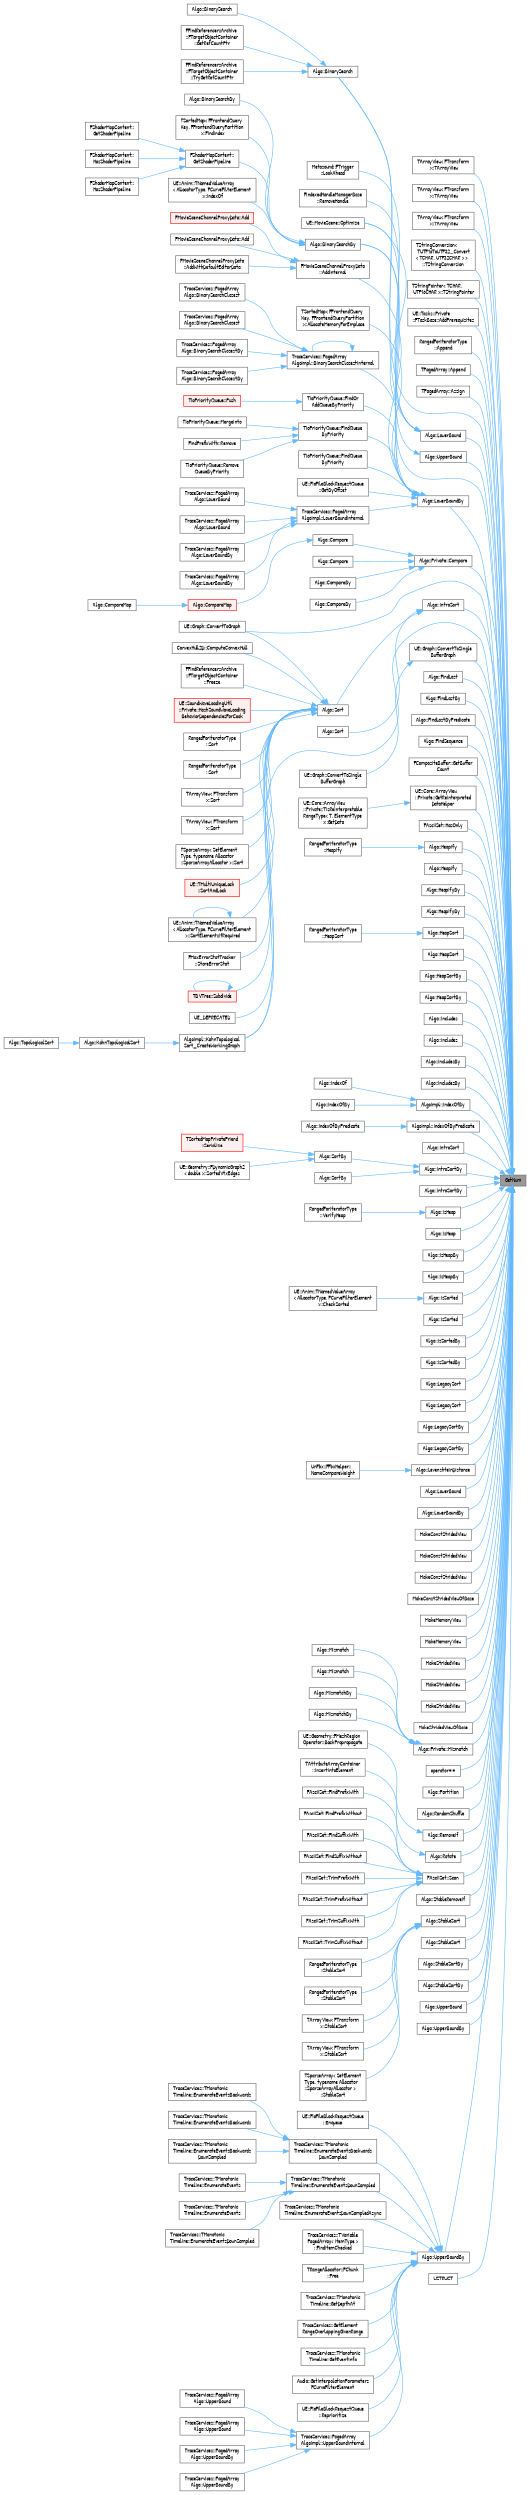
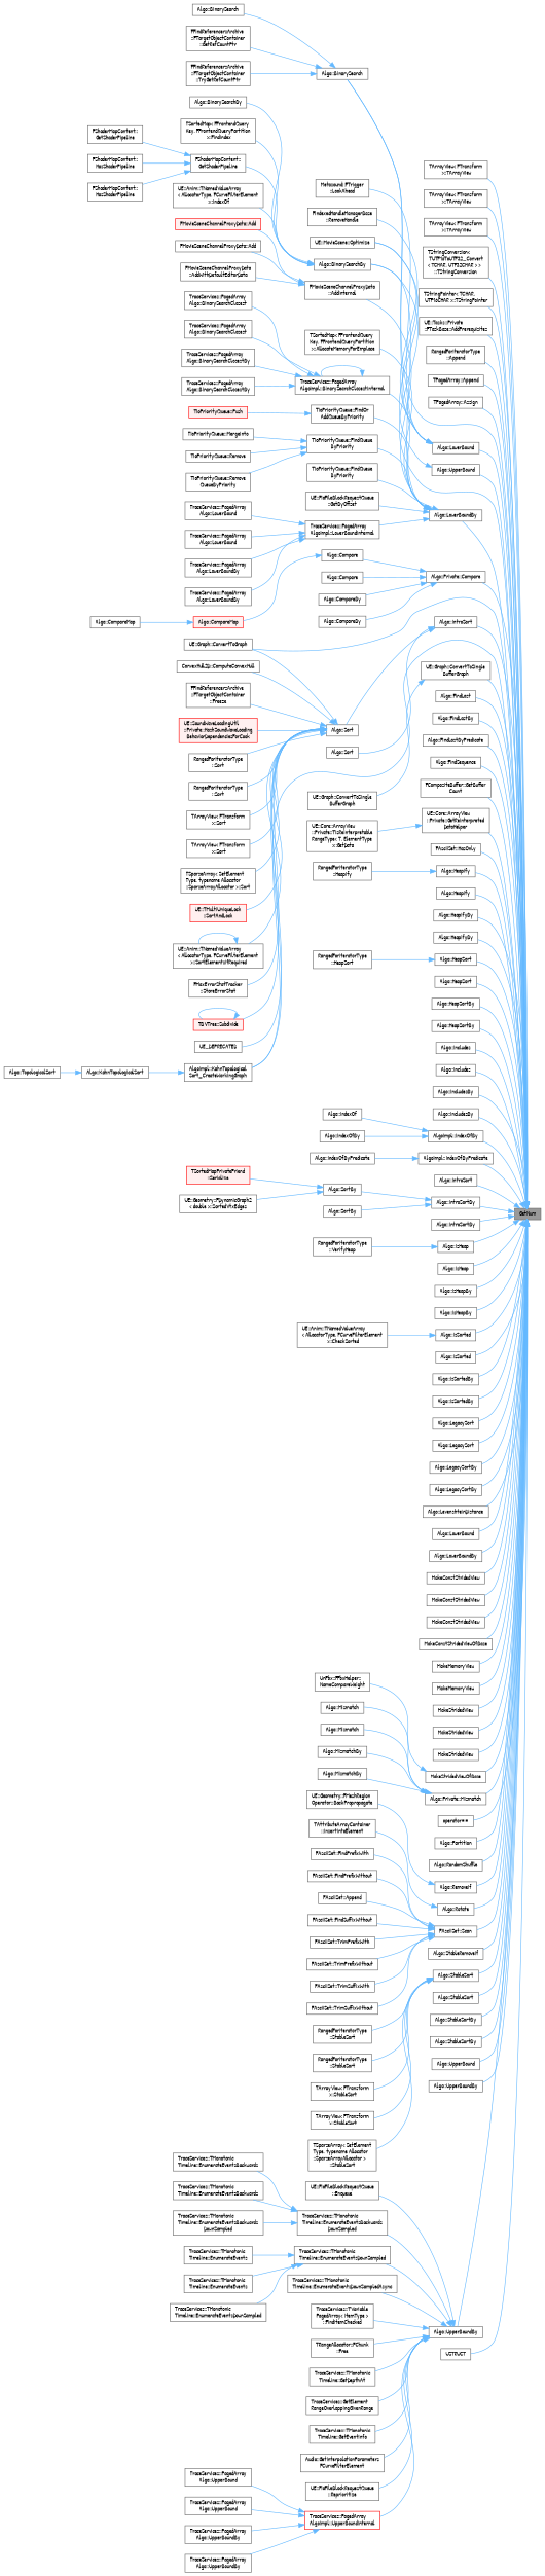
  digraph {
    fontname="Patrick Hand"
    rankdir=RL
    node [color=grey40 fillcolor=white fontname="Patrick Hand" fontsize=10 shape=box style=filled]
    edge [color=steelblue1 dir=back fontname="Patrick Hand" fontsize=10 labelfontname=Helvetica labelfontsize=10 style=solid]
    n1 [color=gray40 fillcolor=grey60 fontcolor=black height=0.2 label=GetNum width=0.4]
    n2 [height=0.2 label="TArrayView\< FTransform\l \>::TArrayView" width=0.4]
    n3 [height=0.2 label="TArrayView\< FTransform\l \>::TArrayView" width=0.4]
    n4 [height=0.2 label="TArrayView\< FTransform\l \>::TArrayView" width=0.4]
    n5 [height=0.2 label="TStringConversion\<\l TUTF16ToUTF32_Convert\l\< TCHAR, UTF32CHAR \> \>\l::TStringConversion" width=0.4]
    n6 [height=0.2 label="TStringPointer\< TCHAR,\l UTF16CHAR \>::TStringPointer" width=0.4]
    n7 [height=0.2 label="UE::Tasks::Private\l::FTaskBase::AddPrerequisites" width=0.4]
    n8 [height=0.2 label="RangedForIteratorType\l::Append" width=0.4]
    n9 [height=0.2 label="TPagedArray::Append" width=0.4]
    n10 [height=0.2 label="TPagedArray::Assign" width=0.4]
    n11 [height=0.2 label="Algo::BinarySearch" width=0.4]
    n12 [height=0.2 label="Algo::BinarySearchBy" width=0.4]
    n13 [height=0.2 label="Algo::Private::Compare" width=0.4]
    n14 [height=0.2 label="UE::Graph::ConvertToGraph" width=0.4]
    n15 [height=0.2 label="UE::Graph::ConvertToSingle\lBufferGraph" width=0.4]
    n16 [height=0.2 label="Algo::FindLast" width=0.4]
    n17 [height=0.2 label="Algo::FindLastBy" width=0.4]
    n18 [height=0.2 label="Algo::FindLastByPredicate" width=0.4]
    n19 [height=0.2 label="Algo::FindSequence" width=0.4]
    n20 [height=0.2 label="FCompositeBuffer::GetBuffer\lCount" width=0.4]
    n21 [height=0.2 label="UE::Core::ArrayView\l::Private::GetReinterpreted\lDataHelper" width=0.4]
    n22 [height=0.2 label="FAsciiSet::HasOnly" width=0.4]
    n23 [height=0.2 label="Algo::Heapify" width=0.4]
    n24 [height=0.2 label="Algo::Heapify" width=0.4]
    n25 [height=0.2 label="Algo::HeapifyBy" width=0.4]
    n26 [height=0.2 label="Algo::HeapifyBy" width=0.4]
    n27 [height=0.2 label="Algo::HeapSort" width=0.4]
    n28 [height=0.2 label="Algo::HeapSort" width=0.4]
    n29 [height=0.2 label="Algo::HeapSortBy" width=0.4]
    n30 [height=0.2 label="Algo::HeapSortBy" width=0.4]
    n31 [height=0.2 label="Algo::Includes" width=0.4]
    n32 [height=0.2 label="Algo::Includes" width=0.4]
    n33 [height=0.2 label="Algo::IncludesBy" width=0.4]
    n34 [height=0.2 label="Algo::IncludesBy" width=0.4]
    n35 [height=0.2 label="AlgoImpl::IndexOfBy" width=0.4]
    n36 [height=0.2 label="AlgoImpl::IndexOfByPredicate" width=0.4]
    n37 [height=0.2 label="Algo::IntroSort" width=0.4]
    n38 [height=0.2 label="AlgoImpl::KahnTopological\lSort_CreateWorkingGraph" width=0.4]
    n39 [height=0.2 label="Algo::IntroSort" width=0.4]
    n40 [height=0.2 label="Algo::IntroSortBy" width=0.4]
    n41 [height=0.2 label="Algo::IntroSortBy" width=0.4]
    n42 [height=0.2 label="Algo::IsHeap" width=0.4]
    n43 [height=0.2 label="Algo::IsHeap" width=0.4]
    n44 [height=0.2 label="Algo::IsHeapBy" width=0.4]
    n45 [height=0.2 label="Algo::IsHeapBy" width=0.4]
    n46 [height=0.2 label="Algo::IsSorted" width=0.4]
    n47 [height=0.2 label="Algo::IsSorted" width=0.4]
    n48 [height=0.2 label="Algo::IsSortedBy" width=0.4]
    n49 [height=0.2 label="Algo::IsSortedBy" width=0.4]
    n50 [height=0.2 label="Algo::LegacySort" width=0.4]
    n51 [height=0.2 label="Algo::LegacySort" width=0.4]
    n52 [height=0.2 label="Algo::LegacySortBy" width=0.4]
    n53 [height=0.2 label="Algo::LegacySortBy" width=0.4]
    n54 [height=0.2 label="Algo::LevenshteinDistance" width=0.4]
    n55 [height=0.2 label="Algo::LowerBound" width=0.4]
    n56 [height=0.2 label="Algo::LowerBound" width=0.4]
    n57 [height=0.2 label="Algo::LowerBoundBy" width=0.4]
    n58 [height=0.2 label="Algo::LowerBoundBy" width=0.4]
    n59 [height=0.2 label=MakeConstStridedView width=0.4]
    n60 [height=0.2 label=MakeConstStridedView width=0.4]
    n61 [height=0.2 label=MakeConstStridedView width=0.4]
    n62 [height=0.2 label=MakeConstStridedViewOfBase width=0.4]
    n63 [height=0.2 label=MakeMemoryView width=0.4]
    n64 [height=0.2 label=MakeMemoryView width=0.4]
    n65 [height=0.2 label=MakeStridedView width=0.4]
    n66 [height=0.2 label=MakeStridedView width=0.4]
    n67 [height=0.2 label=MakeStridedView width=0.4]
    n68 [height=0.2 label=MakeStridedViewOfBase width=0.4]
    n69 [height=0.2 label="Algo::Private::Mismatch" width=0.4]
    n70 [height=0.2 label="operator==" width=0.4]
    n71 [height=0.2 label="Algo::Partition" width=0.4]
    n72 [height=0.2 label="Algo::RandomShuffle" width=0.4]
    n73 [height=0.2 label="Algo::RemoveIf" width=0.4]
    n74 [height=0.2 label="Algo::Rotate" width=0.4]
    n75 [height=0.2 label="FAsciiSet::Scan" width=0.4]
    n76 [height=0.2 label="Algo::StableRemoveIf" width=0.4]
    n77 [height=0.2 label="Algo::StableSort" width=0.4]
    n78 [height=0.2 label="Algo::StableSort" width=0.4]
    n79 [height=0.2 label="Algo::StableSortBy" width=0.4]
    n80 [height=0.2 label="Algo::StableSortBy" width=0.4]
    n81 [height=0.2 label="Algo::UpperBound" width=0.4]
    n82 [height=0.2 label="Algo::UpperBound" width=0.4]
    n83 [height=0.2 label="Algo::UpperBoundBy" width=0.4]
    n84 [height=0.2 label="Algo::UpperBoundBy" width=0.4]
    n85 [height=0.2 label=USTRUCT width=0.4]
    n86 [height=0.2 label="Algo::BinarySearch" width=0.4]
    n87 [height=0.2 label="FFindReferencersArchive\l::FTargetObjectContainer\l::GetRefCountPtr" width=0.4]
    n88 [height=0.2 label="FFindReferencersArchive\l::FTargetObjectContainer\l::TryGetRefCountPtr" width=0.4]
    n89 [height=0.2 label="Algo::BinarySearchBy" width=0.4]
    n90 [height=0.2 label="TSortedMap\< FFrontendQuery\lKey, FFrontendQueryPartition\l \>::FindIndex" width=0.4]
    n91 [height=0.2 label="FShaderMapContent::\lGetShaderPipeline" width=0.4]
    n92 [height=0.2 label="UE::Anim::TNamedValueArray\l\< AllocatorType, FCurveFilterElement\l \>::IndexOf" width=0.4]
    n93 [height=0.2 label="Algo::Compare" width=0.4]
    n94 [height=0.2 label="Algo::Compare" width=0.4]
    n95 [height=0.2 label="Algo::CompareBy" width=0.4]
    n96 [height=0.2 label="Algo::CompareBy" width=0.4]
    n97 [height=0.2 label="UE::Graph::ConvertToSingle\lBufferGraph" width=0.4]
    n98 [height=0.2 label="UE::Core::ArrayView\l::Private::TIsReinterpretable\lRangeType\< T, ElementType\l \>::GetData" width=0.4]
    n99 [height=0.2 label="RangedForIteratorType\l::Heapify" width=0.4]
    n100 [height=0.2 label="RangedForIteratorType\l::HeapSort" width=0.4]
    n101 [height=0.2 label="Algo::IndexOf" width=0.4]
    n102 [height=0.2 label="Algo::IndexOfBy" width=0.4]
    n103 [height=0.2 label="Algo::IndexOfByPredicate" width=0.4]
    n104 [height=0.2 label="Algo::Sort" width=0.4]
    n105 [height=0.2 label="Algo::Sort" width=0.4]
    n106 [height=0.2 label="Algo::KahnTopologicalSort" width=0.4]
    n107 [height=0.2 label="Algo::SortBy" width=0.4]
    n108 [height=0.2 label="Algo::SortBy" width=0.4]
    n109 [height=0.2 label="RangedForIteratorType\l::VerifyHeap" width=0.4]
    n110 [height=0.2 label="UE::Anim::TNamedValueArray\l\< AllocatorType, FCurveFilterElement\l \>::CheckSorted" width=0.4]
    n111 [height=0.2 label="UnFbx::FFbxHelper::\lNameCompareWeight" width=0.4]
    n112 [height=0.2 label="Metasound::FTrigger\l::LookAhead" width=0.4]
    n113 [height=0.2 label="UE::MovieScene::Optimize" width=0.4]
    n114 [height=0.2 label="FIndexedHandleManagerBase\l::RemoveHandle" width=0.4]
    n115 [height=0.2 label="FMovieSceneChannelProxyData\l::AddInternal" width=0.4]
    n116 [height=0.2 label="TSortedMap\< FFrontendQuery\lKey, FFrontendQueryPartition\l \>::AllocateMemoryForEmplace" width=0.4]
    n117 [height=0.2 label="TraceServices::PagedArray\lAlgoImpl::BinarySearchClosestInternal" width=0.4]
    n118 [height=0.2 label="TIoPriorityQueue::FindOr\lAddQueueByPriority" width=0.4]
    n119 [height=0.2 label="TIoPriorityQueue::FindQueue\lByPriority" width=0.4]
    n120 [height=0.2 label="TIoPriorityQueue::FindQueue\lByPriority" width=0.4]
    n121 [height=0.2 label="UE::FIoFileBlockRequestQueue\l::GetByOffset" width=0.4]
    n122 [height=0.2 label="TraceServices::PagedArray\lAlgoImpl::LowerBoundInternal" width=0.4]
    n123 [height=0.2 label="Algo::Mismatch" width=0.4]
    n124 [height=0.2 label="Algo::Mismatch" width=0.4]
    n125 [height=0.2 label="Algo::MismatchBy" width=0.4]
    n126 [height=0.2 label="Algo::MismatchBy" width=0.4]
    n127 [height=0.2 label="UE::Geometry::FMeshRegion\lOperator::BackPropropagate" width=0.4]
    n128 [height=0.2 label="TAttributeArrayContainer\l::InsertIntoElement" width=0.4]
    n129 [height=0.2 label="FAsciiSet::FindPrefixWith" width=0.4]
    n130 [height=0.2 label="FAsciiSet::FindPrefixWithout" width=0.4]
-   n131 [height=0.2 label="FAsciiSet::FindSuffixWith" width=0.4]
+   n131 [height=0.2 label="FAsciiSet::Append" width=0.4]
    n132 [height=0.2 label="FAsciiSet::FindSuffixWithout" width=0.4]
    n133 [height=0.2 label="FAsciiSet::TrimPrefixWith" width=0.4]
    n134 [height=0.2 label="FAsciiSet::TrimPrefixWithout" width=0.4]
    n135 [height=0.2 label="FAsciiSet::TrimSuffixWith" width=0.4]
    n136 [height=0.2 label="FAsciiSet::TrimSuffixWithout" width=0.4]
    n137 [height=0.2 label="RangedForIteratorType\l::StableSort" width=0.4]
    n138 [height=0.2 label="RangedForIteratorType\l::StableSort" width=0.4]
    n139 [height=0.2 label="TArrayView\< FTransform\l \>::StableSort" width=0.4]
    n140 [height=0.2 label="TArrayView\< FTransform\l \>::StableSort" width=0.4]
    n141 [height=0.2 label="TSparseArray\< SetElement\lType, typename Allocator\l::SparseArrayAllocator \>\l::StableSort" width=0.4]
    n142 [height=0.2 label="UE::FIoFileBlockRequestQueue\l::Enqueue" width=0.4]
    n143 [height=0.2 label="TraceServices::TMonotonic\lTimeline::EnumerateEventsBackwards\lDownSampled" width=0.4]
    n144 [height=0.2 label="TraceServices::TMonotonic\lTimeline::EnumerateEventsDownSampled" width=0.4]
    n145 [height=0.2 label="TraceServices::TMonotonic\lTimeline::EnumerateEventsDownSampledAsync" width=0.4]
    n146 [height=0.2 label="TraceServices::TVariable\lPagedArray\< ItemType \>\l::FindItemChecked" width=0.4]
    n147 [height=0.2 label="TRangeAllocator::FChunk\l::Free" width=0.4]
    n148 [height=0.2 label="TraceServices::TMonotonic\lTimeline::GetDepthAt" width=0.4]
    n149 [height=0.2 label="TraceServices::GetElement\lRangeOverlappingGivenRange" width=0.4]
    n150 [height=0.2 label="TraceServices::TMonotonic\lTimeline::GetEventInfo" width=0.4]
    n151 [height=0.2 label="Audio::GetInterpolationParameters\lFCurveFilterElement" width=0.4]
    n152 [height=0.2 label="UE::FIoFileBlockRequestQueue\l::Reprioritize" width=0.4]
-   n153 [height=0.2 label="TraceServices::PagedArray\lAlgoImpl::UpperBoundInternal" width=0.4]
+   n153 [color=red height=0.2 label="TraceServices::PagedArray\lAlgoImpl::UpperBoundInternal" width=0.4]
    n154 [height=0.2 label="FShaderMapContent::\lGetShaderPipeline" width=0.4]
    n155 [height=0.2 label="FShaderMapContent::\lHasShaderPipeline" width=0.4]
    n156 [height=0.2 label="FShaderMapContent::\lHasShaderPipeline" width=0.4]
    n157 [color=red fillcolor="#FFF0F0" height=0.2 label="Algo::CompareMap" width=0.4]
    n158 [height=0.2 label="Algo::CompareMap" width=0.4]
    n159 [height=0.2 label="ConvexHull2D::ComputeConvexHull" width=0.4]
    n160 [height=0.2 label="FFindReferencersArchive\l::FTargetObjectContainer\l::Freeze" width=0.4]
    n161 [color=red fillcolor="#FFF0F0" height=0.2 label="UE::SoundWaveLoadingUtil\l::Private::HashSoundWaveLoading\lBehaviorDependenciesForCook" width=0.4]
    n162 [height=0.2 label="RangedForIteratorType\l::Sort" width=0.4]
    n163 [height=0.2 label="RangedForIteratorType\l::Sort" width=0.4]
    n164 [height=0.2 label="TArrayView\< FTransform\l \>::Sort" width=0.4]
    n165 [height=0.2 label="TArrayView\< FTransform\l \>::Sort" width=0.4]
    n166 [height=0.2 label="TSparseArray\< SetElement\lType, typename Allocator\l::SparseArrayAllocator \>::Sort" width=0.4]
    n167 [color=red fillcolor="#FFF0F0" height=0.2 label="UE::TMultiUniqueLock\l::SortAndLock" width=0.4]
    n168 [height=0.2 label="UE::Anim::TNamedValueArray\l\< AllocatorType, FCurveFilterElement\l \>::SortElementsIfRequired" width=0.4]
    n169 [height=0.2 label="FMaxErrorStatTracker\l::StoreErrorStat" width=0.4]
    n170 [color=red fillcolor="#FFF0F0" height=0.2 label="TBVTree::Subdivide" width=0.4]
    n171 [height=0.2 label=UE_DEPRECATED width=0.4]
    n172 [height=0.2 label="Algo::TopologicalSort" width=0.4]
    n173 [color=red fillcolor="#FFF0F0" height=0.2 label="TSortedMapPrivateFriend\l::Serialize" width=0.4]
    n174 [height=0.2 label="UE::Geometry::FDynamicGraph2\l\< double \>::SortedVtxEdges" width=0.4]
    n175 [color=red fillcolor="#FFF0F0" height=0.2 label="FMovieSceneChannelProxyData::Add" width=0.4]
    n176 [height=0.2 label="FMovieSceneChannelProxyData::Add" width=0.4]
    n177 [height=0.2 label="FMovieSceneChannelProxyData\l::AddWithDefaultEditorData" width=0.4]
    n178 [height=0.2 label="TraceServices::PagedArray\lAlgo::BinarySearchClosest" width=0.4]
    n179 [height=0.2 label="TraceServices::PagedArray\lAlgo::BinarySearchClosest" width=0.4]
    n180 [height=0.2 label="TraceServices::PagedArray\lAlgo::BinarySearchClosestBy" width=0.4]
    n181 [height=0.2 label="TraceServices::PagedArray\lAlgo::BinarySearchClosestBy" width=0.4]
    n182 [color=red fillcolor="#FFF0F0" height=0.2 label="TIoPriorityQueue::Push" width=0.4]
    n183 [height=0.2 label="TIoPriorityQueue::MergeInto" width=0.4]
-   n184 [height=0.2 label="FindPrefixWith::Remove" width=0.4]
+   n184 [height=0.2 label="TIoPriorityQueue::Remove" width=0.4]
    n185 [height=0.2 label="TIoPriorityQueue::Remove\lQueueByPriority" width=0.4]
    n186 [height=0.2 label="TraceServices::PagedArray\lAlgo::LowerBound" width=0.4]
    n187 [height=0.2 label="TraceServices::PagedArray\lAlgo::LowerBound" width=0.4]
    n188 [height=0.2 label="TraceServices::PagedArray\lAlgo::LowerBoundBy" width=0.4]
    n189 [height=0.2 label="TraceServices::PagedArray\lAlgo::LowerBoundBy" width=0.4]
    n190 [height=0.2 label="TraceServices::TMonotonic\lTimeline::EnumerateEventsBackwards" width=0.4]
    n191 [height=0.2 label="TraceServices::TMonotonic\lTimeline::EnumerateEventsBackwards" width=0.4]
    n192 [height=0.2 label="TraceServices::TMonotonic\lTimeline::EnumerateEventsBackwards\lDownSampled" width=0.4]
    n193 [height=0.2 label="TraceServices::TMonotonic\lTimeline::EnumerateEvents" width=0.4]
    n194 [height=0.2 label="TraceServices::TMonotonic\lTimeline::EnumerateEvents" width=0.4]
    n195 [height=0.2 label="TraceServices::TMonotonic\lTimeline::EnumerateEventsDownSampled" width=0.4]
    n196 [height=0.2 label="TraceServices::PagedArray\lAlgo::UpperBound" width=0.4]
    n197 [height=0.2 label="TraceServices::PagedArray\lAlgo::UpperBound" width=0.4]
    n198 [height=0.2 label="TraceServices::PagedArray\lAlgo::UpperBoundBy" width=0.4]
    n199 [height=0.2 label="TraceServices::PagedArray\lAlgo::UpperBoundBy" width=0.4]
    n1 -> n2
    n1 -> n3
    n1 -> n4
    n1 -> n5
    n1 -> n6
    n1 -> n7
    n1 -> n8
    n1 -> n9
    n1 -> n10
    n1 -> n11
    n1 -> n12
    n1 -> n13
    n1 -> n14
    n1 -> n15
    n1 -> n16
    n1 -> n17
    n1 -> n18
    n1 -> n19
    n1 -> n20
    n1 -> n21
    n1 -> n22
    n1 -> n23
    n1 -> n24
    n1 -> n25
    n1 -> n26
    n1 -> n27
    n1 -> n28
    n1 -> n29
    n1 -> n30
    n1 -> n31
    n1 -> n32
    n1 -> n33
    n1 -> n34
    n1 -> n35
    n1 -> n36
    n1 -> n37
    n1 -> n38
    n1 -> n39
    n1 -> n40
    n1 -> n41
    n1 -> n42
    n1 -> n43
    n1 -> n44
    n1 -> n45
    n1 -> n46
    n1 -> n47
    n1 -> n48
    n1 -> n49
    n1 -> n50
    n1 -> n51
    n1 -> n52
    n1 -> n53
    n1 -> n54
    n1 -> n55
    n1 -> n56
    n1 -> n57
    n1 -> n58
    n1 -> n59
    n1 -> n60
    n1 -> n61
    n1 -> n62
    n1 -> n63
    n1 -> n64
    n1 -> n65
    n1 -> n66
    n1 -> n67
    n1 -> n68
    n1 -> n69
    n1 -> n70
    n1 -> n71
    n1 -> n72
    n1 -> n73
    n1 -> n74
    n1 -> n75
    n1 -> n76
    n1 -> n77
    n1 -> n78
    n1 -> n79
    n1 -> n80
    n1 -> n81
    n1 -> n82
    n1 -> n83
    n1 -> n84
    n1 -> n85
    n11 -> n86
    n11 -> n87
    n11 -> n88
    n12 -> n89
    n12 -> n90
    n12 -> n91
    n12 -> n92
    n13 -> n93
    n13 -> n94
    n13 -> n95
    n13 -> n96
    n15 -> n97
    n21 -> n98
    n23 -> n99
    n27 -> n100
    n35 -> n101
    n35 -> n102
    n36 -> n103
    n37 -> n104
    n37 -> n105
    n38 -> n106
    n40 -> n107
    n40 -> n108
    n42 -> n109
    n46 -> n110
-   n54 -> n111
+   n68 -> n111
    n56 -> n11
    n56 -> n112
    n56 -> n113
    n56 -> n114
    n58 -> n12
    n58 -> n115
    n58 -> n116
    n58 -> n117
    n58 -> n118
    n58 -> n119
    n58 -> n120
    n58 -> n121
    n58 -> n122
    n69 -> n123
    n69 -> n124
    n69 -> n125
    n69 -> n126
    n73 -> n127
    n74 -> n128
    n75 -> n129
    n75 -> n130
    n75 -> n131
    n75 -> n132
    n75 -> n133
    n75 -> n134
    n75 -> n135
    n75 -> n136
    n77 -> n137
    n77 -> n138
    n77 -> n139
    n77 -> n140
    n77 -> n141
    n82 -> n113
    n84 -> n142
    n84 -> n143
    n84 -> n144
    n84 -> n145
    n84 -> n146
    n84 -> n147
    n84 -> n148
    n84 -> n149
    n84 -> n150
    n84 -> n151
    n84 -> n152
    n84 -> n153
    n91 -> n154
    n91 -> n155
    n91 -> n156
    n93 -> n157
    n104 -> n14
    n104 -> n38
    n104 -> n159
    n104 -> n160
    n104 -> n161
    n104 -> n162
    n104 -> n163
    n104 -> n164
    n104 -> n165
    n104 -> n166
    n104 -> n167
    n104 -> n168
    n104 -> n169
    n104 -> n170
    n104 -> n171
    n106 -> n172
    n107 -> n173
    n107 -> n174
    n115 -> n175
    n115 -> n176
    n115 -> n177
    n117 -> n117
    n117 -> n178
    n117 -> n179
    n117 -> n180
    n117 -> n181
    n118 -> n182
    n119 -> n183
    n119 -> n184
    n119 -> n185
    n122 -> n186
    n122 -> n187
    n122 -> n188
    n122 -> n189
    n143 -> n190
    n143 -> n191
    n143 -> n192
    n144 -> n193
    n144 -> n194
    n144 -> n195
    n153 -> n196
    n153 -> n197
    n153 -> n198
    n153 -> n199
    n157 -> n158
    n168 -> n168
    n170 -> n170
  }
